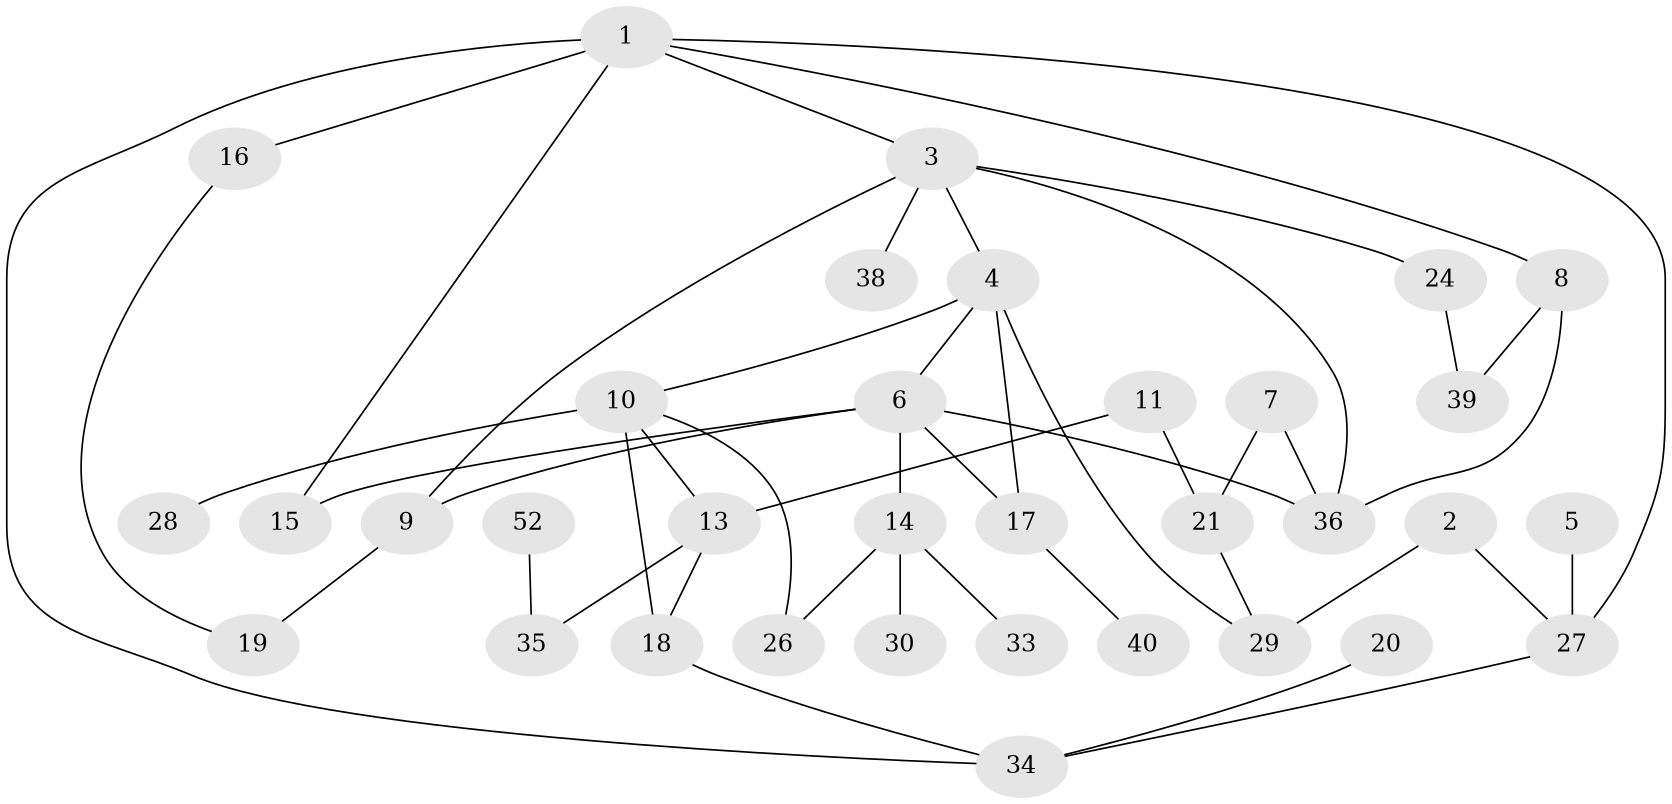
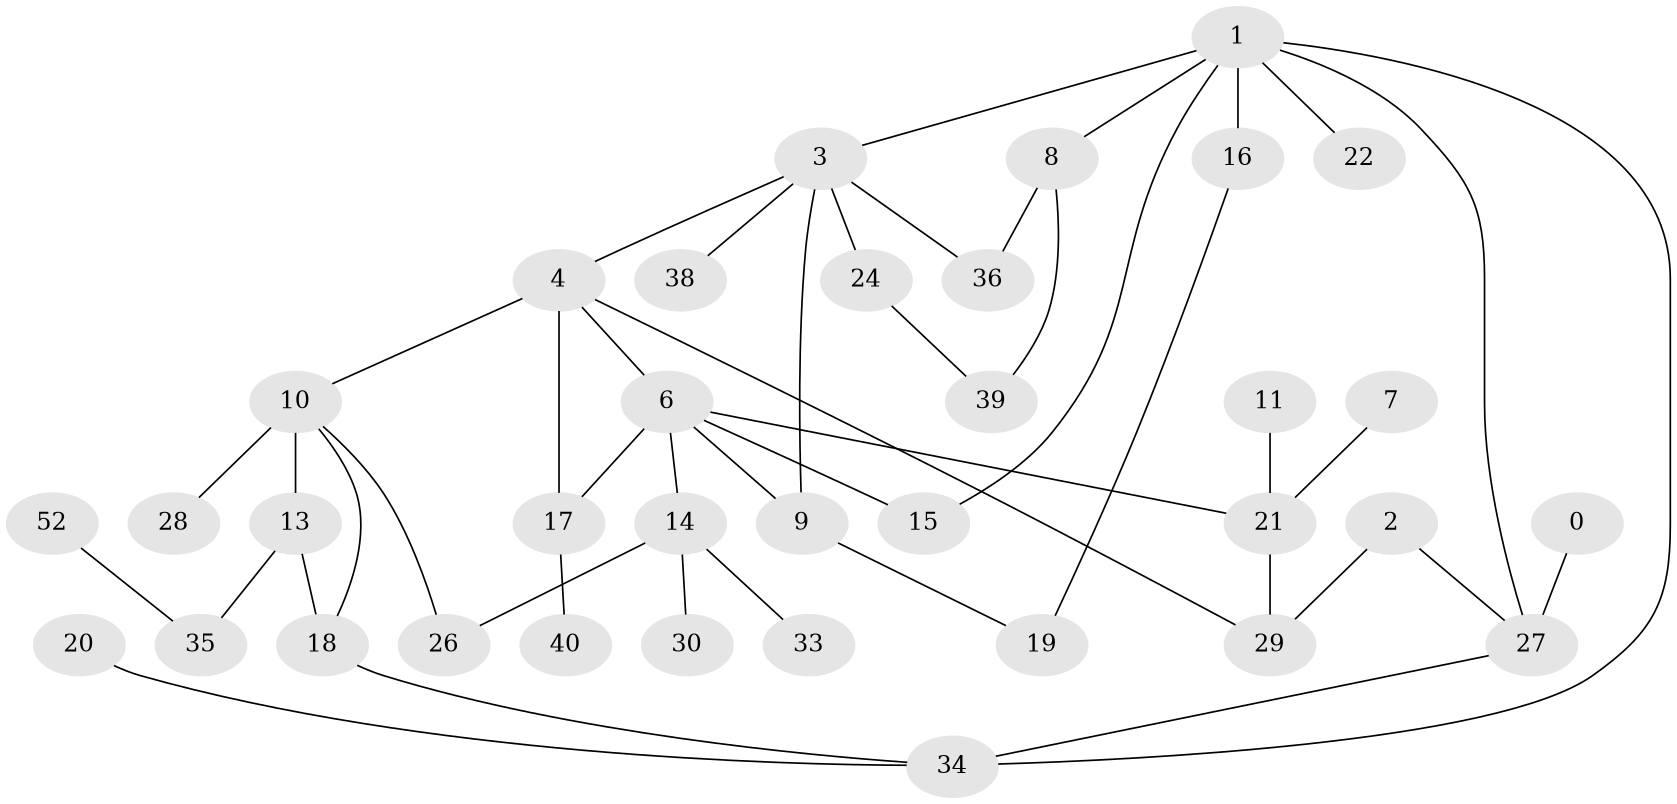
  graph {
    node [color=gray90 style=filled]
    edge [weight=1.0]
    1
    3
    8
    15
    16
+   22
    27
    34
    4
    9
    24
    36
    38
    39
    19
    2
    29
    6
    10
    17
    14
    13
    18
    26
    28
    40
-   5
+   5 [label=0]
    30
    33
    7
    21
    35
    11
    n34 [label=52]
    20
    1 -- 3
    1 -- 8
    1 -- 15
    1 -- 16
+   1 -- 22
    1 -- 27
    1 -- 34
    3 -- 4
    3 -- 9
    3 -- 24
    3 -- 36
    3 -- 38
    8 -- 36
    8 -- 39
    16 -- 19
    27 -- 34
    4 -- 29
    4 -- 6
    4 -- 10
    4 -- 17 [weight=2.0]
    9 -- 19
    24 -- 39
    2 -- 27
    2 -- 29
    6 -- 15
    6 -- 9
-   6 -- 36
+   6 -- 21
    6 -- 17
    6 -- 14
    10 -- 13
    10 -- 18
    10 -- 26
    10 -- 28 [weight=3.0]
    17 -- 40
    14 -- 26
    14 -- 30 [weight=2.0]
    14 -- 33
    13 -- 18
    13 -- 35
    18 -- 34
    5 -- 27 [weight=3.0]
-   7 -- 36
    7 -- 21
    21 -- 29
-   11 -- 13
    11 -- 21
    n34 -- 35
    20 -- 34
  }
